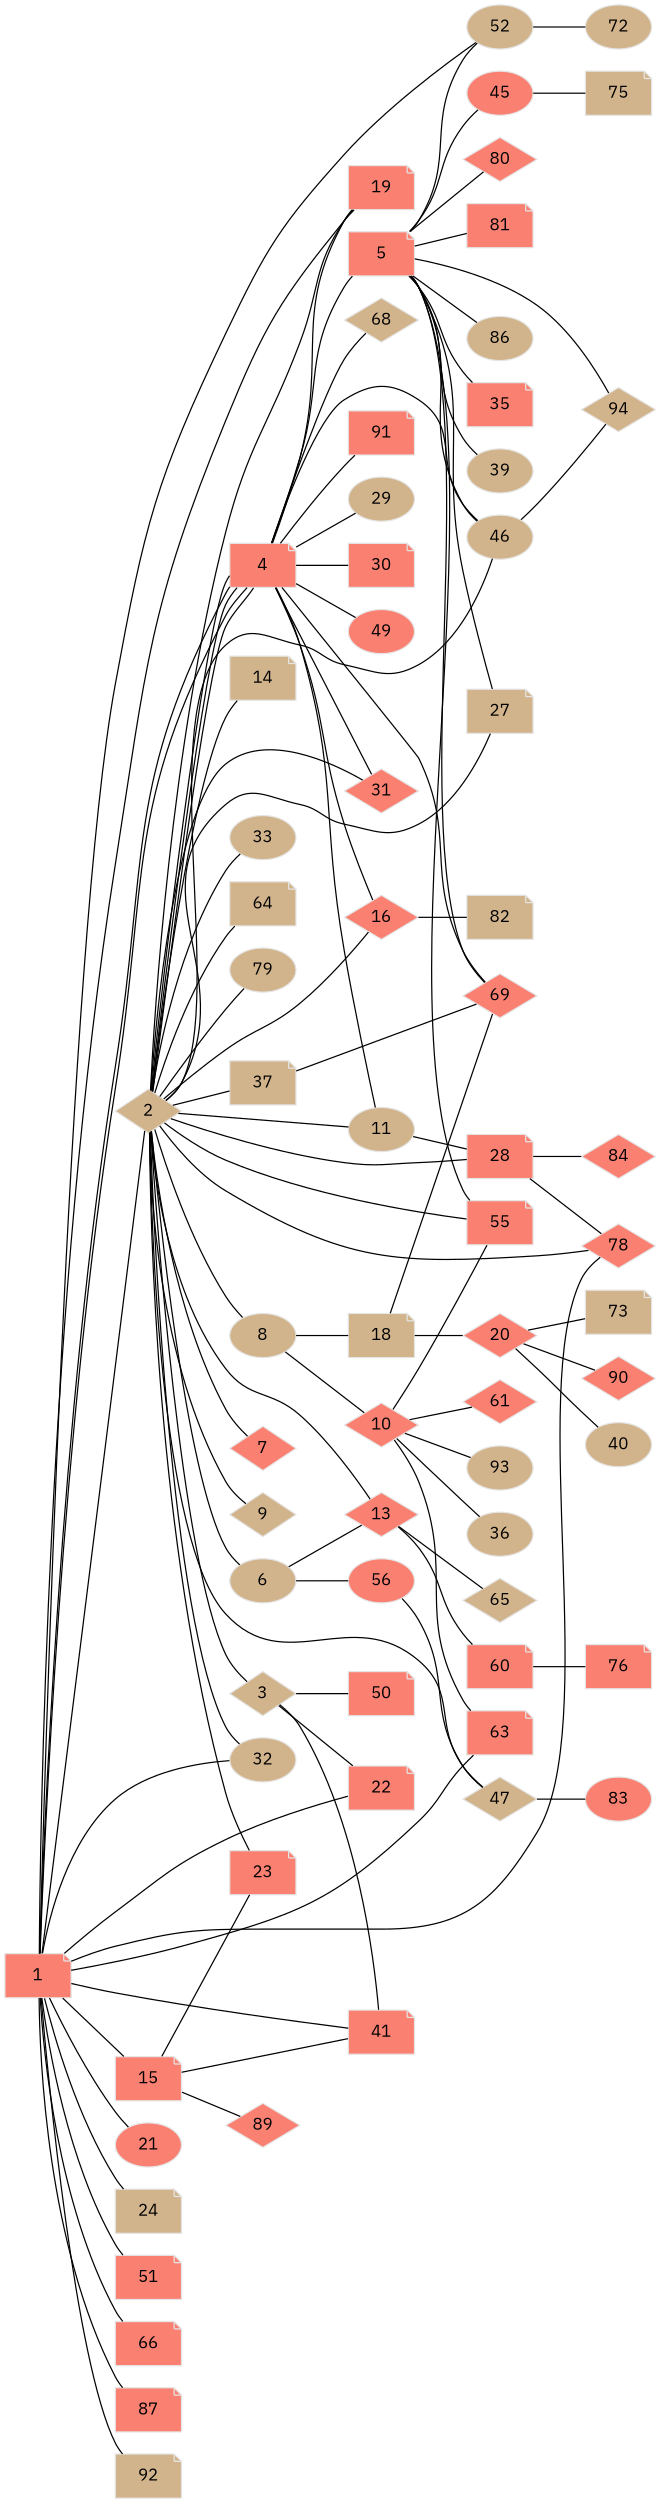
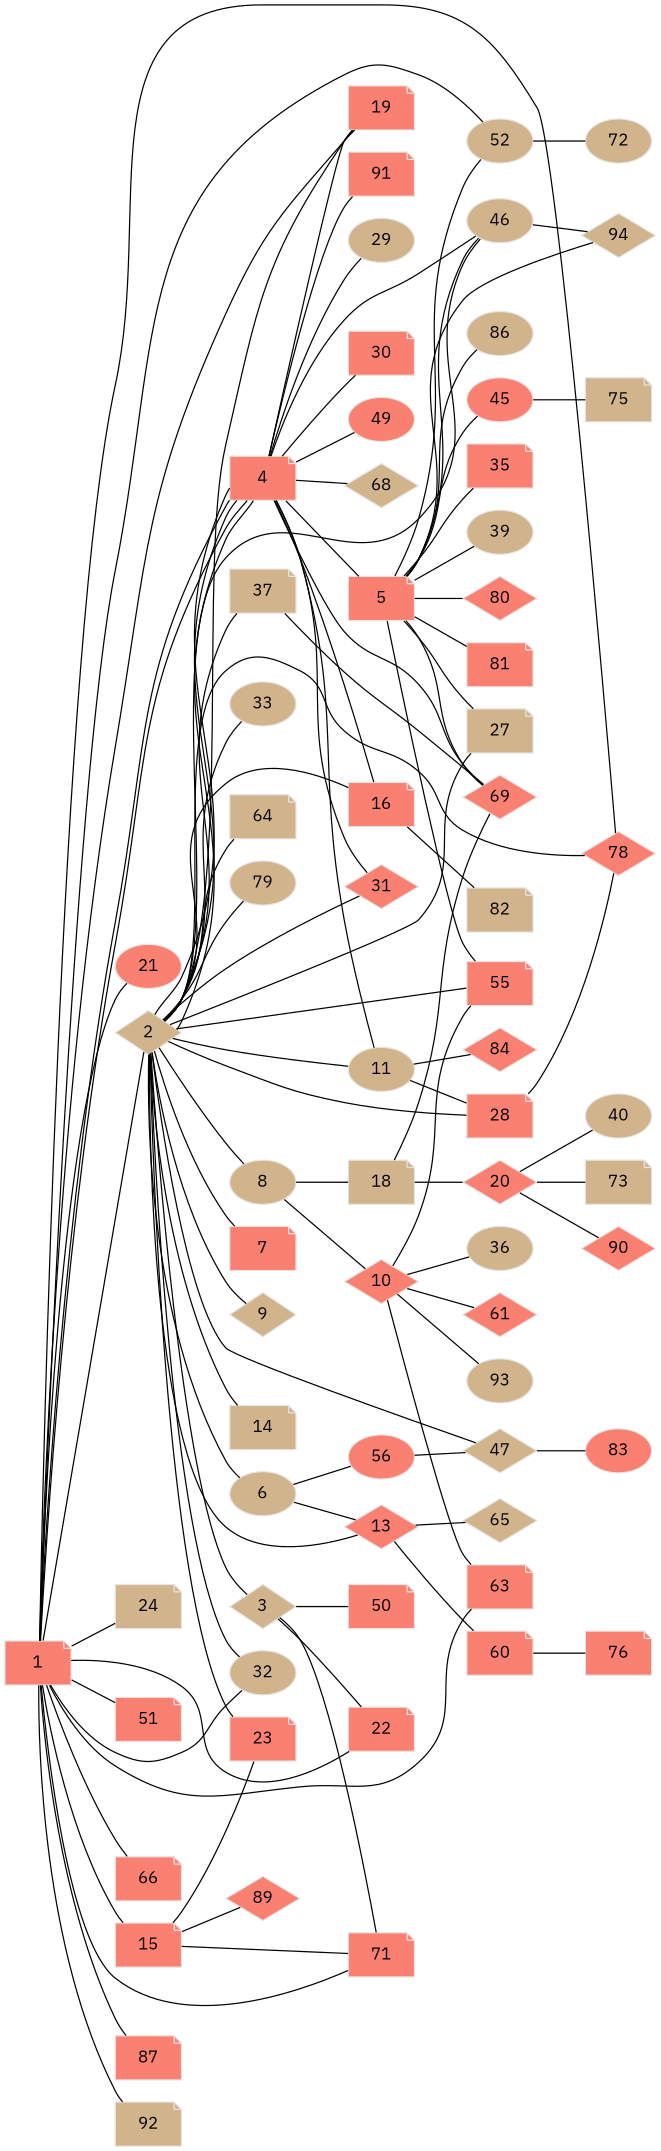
  graph {
    fontname="IBM Plex Sans"
    rankdir=LR
    node [color=gray90 fillcolor=salmon fontname="IBM Plex Sans" shape=note style=filled]
    edge [fontname="IBM Plex Sans"]
    1 [super="+59"]
    2 [fillcolor=tan shape=diamond super="+44"]
    4 [super="+38"]
    15
    19 [super="+48"]
    21 [shape=ellipse]
    22 [super="+70"]
    24 [fillcolor=tan]
    32 [fillcolor=tan shape=ellipse super="+67"]
    51
    52 [fillcolor=tan shape=ellipse]
    63
    66
-   71 [label=41]
+   71
    78 [shape=diamond]
    87
    92 [fillcolor=tan]
    3 [fillcolor=tan shape=diamond super="+41"]
    6 [fillcolor=tan shape=ellipse super="+62"]
-   7 [shape=diamond super="+17"]
+   7 [super="+17"]
    8 [fillcolor=tan shape=ellipse]
    9 [fillcolor=tan shape=diamond super="+42"]
    11 [fillcolor=tan shape=ellipse super="+25"]
    13 [shape=diamond super="+26"]
    14 [fillcolor=tan]
-   16 [shape=diamond]
+   16
    23 [super="+85"]
    28 [super="+43"]
    31 [shape=diamond]
    33 [fillcolor=tan shape=ellipse]
    37 [fillcolor=tan super="+77"]
    46 [fillcolor=tan shape=ellipse super="+58"]
    55
    n34 [fillcolor=tan label=47 shape=diamond super="+74"]
    64 [fillcolor=tan]
    79 [fillcolor=tan shape=ellipse]
    27 [fillcolor=tan]
    5 [super="+12"]
    29 [fillcolor=tan shape=ellipse]
    30
    49 [shape=ellipse]
    68 [fillcolor=tan shape=diamond]
    69 [shape=diamond]
    91
    89 [shape=diamond]
    72 [fillcolor=tan shape=ellipse]
    50 [super="+88"]
    35
    39 [fillcolor=tan shape=ellipse]
    45 [shape=ellipse]
    80 [shape=diamond]
    81
    86 [fillcolor=tan shape=ellipse]
    94 [fillcolor=tan shape=diamond]
    56 [shape=ellipse]
    10 [shape=diamond super="+34"]
    18 [fillcolor=tan super="+47"]
    60
    65 [fillcolor=tan shape=diamond]
    82 [fillcolor=tan]
    84 [shape=diamond]
    83 [shape=ellipse]
    75 [fillcolor=tan]
    36 [fillcolor=tan shape=ellipse]
    61 [shape=diamond]
    93 [fillcolor=tan shape=ellipse]
    20 [shape=diamond super="+54"]
    76
    40 [fillcolor=tan shape=ellipse]
    73 [fillcolor=tan]
    90 [shape=diamond]
    1 -- 2
    1 -- 4
    1 -- 4
    1 -- 15
    1 -- 19
    1 -- 21
    1 -- 22
    1 -- 24
    1 -- 32
    1 -- 51
    1 -- 52
    1 -- 63
    1 -- 66
    1 -- 71
    1 -- 78
    1 -- 87
    1 -- 92
    2 -- 4
    2 -- 4
    2 -- 4
    2 -- 19
    2 -- 32
    2 -- 78
    2 -- 3
    2 -- 6
    2 -- 7
    2 -- 8
    2 -- 9
    2 -- 11
    2 -- 13
    2 -- 14
    2 -- 16
    2 -- 23
    2 -- 28
    2 -- 31
    2 -- 33 [weight=2]
    2 -- 37
    2 -- 46
    2 -- 55
    2 -- n34
    2 -- 64
    2 -- 79
    2 -- 27
    4 -- 19
    4 -- 11
    4 -- 16
    4 -- 31
    4 -- 46
    4 -- 5
    4 -- 29
    4 -- 30
    4 -- 49
    4 -- 68
    4 -- 69
    4 -- 91
    15 -- 71
    15 -- 23
    15 -- 89
    52 -- 72
    3 -- 22
    3 -- 71
    3 -- 50
    6 -- 13
    6 -- 56
    8 -- 10
    8 -- 18
    11 -- 28
    13 -- 60
    13 -- 65
    16 -- 82
    28 -- 78
-   28 -- 84
+   11 -- 84
    37 -- 69
    46 -- 94
    n34 -- 83
    5 -- 52
    5 -- 46
    5 -- 55
    5 -- 27
    5 -- 69
    5 -- 35
    5 -- 39
    5 -- 45
    5 -- 80
    5 -- 81
    5 -- 86
    5 -- 94
    45 -- 75
    56 -- n34
    10 -- 63
    10 -- 55
    10 -- 36
    10 -- 61
    10 -- 93
    18 -- 69
    18 -- 20
    60 -- 76
    20 -- 40
    20 -- 73
    20 -- 90
  }
